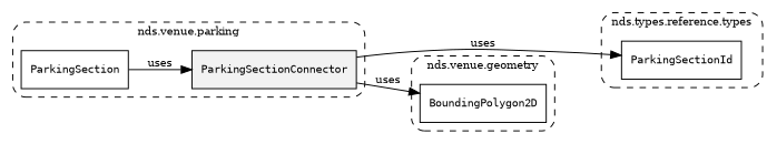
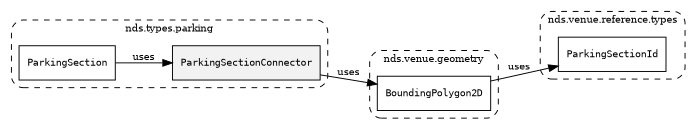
  digraph {
    fontsize=10
    rankdir=LR
    node [fontsize=10 shape=box]
    edge [fontsize=10]
    n1 [fillcolor="#0000000D" label=<<font face="monospace"><table align="center" border="0" cellspacing="0" cellpadding="0"><tr><td href="../../../content/packages/nds.venue.parking.html#Structure-ParkingSectionConnector" title="Structure defined in nds.venue.parking">ParkingSectionConnector</td></tr></table></font>> style=filled]
    n2 [label=<<font face="monospace"><table align="center" border="0" cellspacing="0" cellpadding="0"><tr><td href="../../../content/packages/nds.venue.parking.html#Structure-ParkingSection" title="Structure defined in nds.venue.parking">ParkingSection</td></tr></table></font>>]
    n3 [label=<<font face="monospace"><table align="center" border="0" cellspacing="0" cellpadding="0"><tr><td href="../../../content/packages/nds.venue.reference.types.html#Subtype-ParkingSectionId" title="Subtype defined in nds.venue.reference.types">ParkingSectionId</td></tr></table></font>>]
    n4 [label=<<font face="monospace"><table align="center" border="0" cellspacing="0" cellpadding="0"><tr><td href="../../../content/packages/nds.core.geometry.html#Structure-BoundingPolygon2D" title="Structure defined in nds.core.geometry">BoundingPolygon2D</td></tr></table></font>>]
    subgraph cluster_1 {
-     label="nds.venue.parking"
+     label="nds.types.parking"
      style="dashed, rounded"
      n1
      n2
    }
    subgraph cluster_2 {
-     label="nds.types.reference.types"
+     label="nds.venue.reference.types"
      style="dashed, rounded"
      n3
    }
    subgraph cluster_3 {
      label="nds.venue.geometry"
      style="dashed, rounded"
      n4
    }
-   n1 -> n3 [label=uses]
+   n4 -> n3 [label=uses]
    n1 -> n4 [label=uses]
    n2 -> n1 [label=uses]
  }
